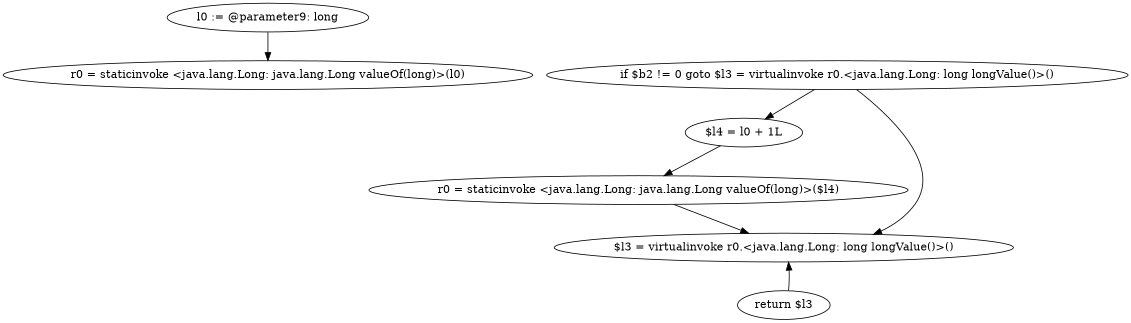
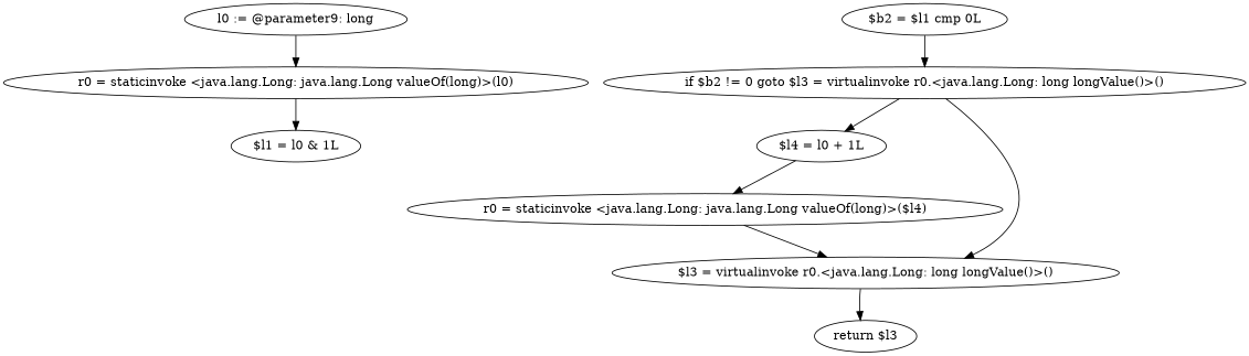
  digraph {
    n1 [label="l0 := @parameter9: long"]
    "r0 = staticinvoke <java.lang.Long: java.lang.Long valueOf(long)>(l0)"
+   "$l1 = l0 & 1L"
+   "$b2 = $l1 cmp 0L"
    "if $b2 != 0 goto $l3 = virtualinvoke r0.<java.lang.Long: long longValue()>()"
    "$l4 = l0 + 1L"
    "$l3 = virtualinvoke r0.<java.lang.Long: long longValue()>()"
    "r0 = staticinvoke <java.lang.Long: java.lang.Long valueOf(long)>($l4)"
    "return $l3"
    n1 -> "r0 = staticinvoke <java.lang.Long: java.lang.Long valueOf(long)>(l0)"
+   "r0 = staticinvoke <java.lang.Long: java.lang.Long valueOf(long)>(l0)" -> "$l1 = l0 & 1L"
+   "$b2 = $l1 cmp 0L" -> "if $b2 != 0 goto $l3 = virtualinvoke r0.<java.lang.Long: long longValue()>()"
    "if $b2 != 0 goto $l3 = virtualinvoke r0.<java.lang.Long: long longValue()>()" -> "$l4 = l0 + 1L"
    "if $b2 != 0 goto $l3 = virtualinvoke r0.<java.lang.Long: long longValue()>()" -> "$l3 = virtualinvoke r0.<java.lang.Long: long longValue()>()"
    "$l4 = l0 + 1L" -> "r0 = staticinvoke <java.lang.Long: java.lang.Long valueOf(long)>($l4)"
-   "return $l3" -> "$l3 = virtualinvoke r0.<java.lang.Long: long longValue()>()"
+   "$l3 = virtualinvoke r0.<java.lang.Long: long longValue()>()" -> "return $l3"
    "r0 = staticinvoke <java.lang.Long: java.lang.Long valueOf(long)>($l4)" -> "$l3 = virtualinvoke r0.<java.lang.Long: long longValue()>()"
  }
